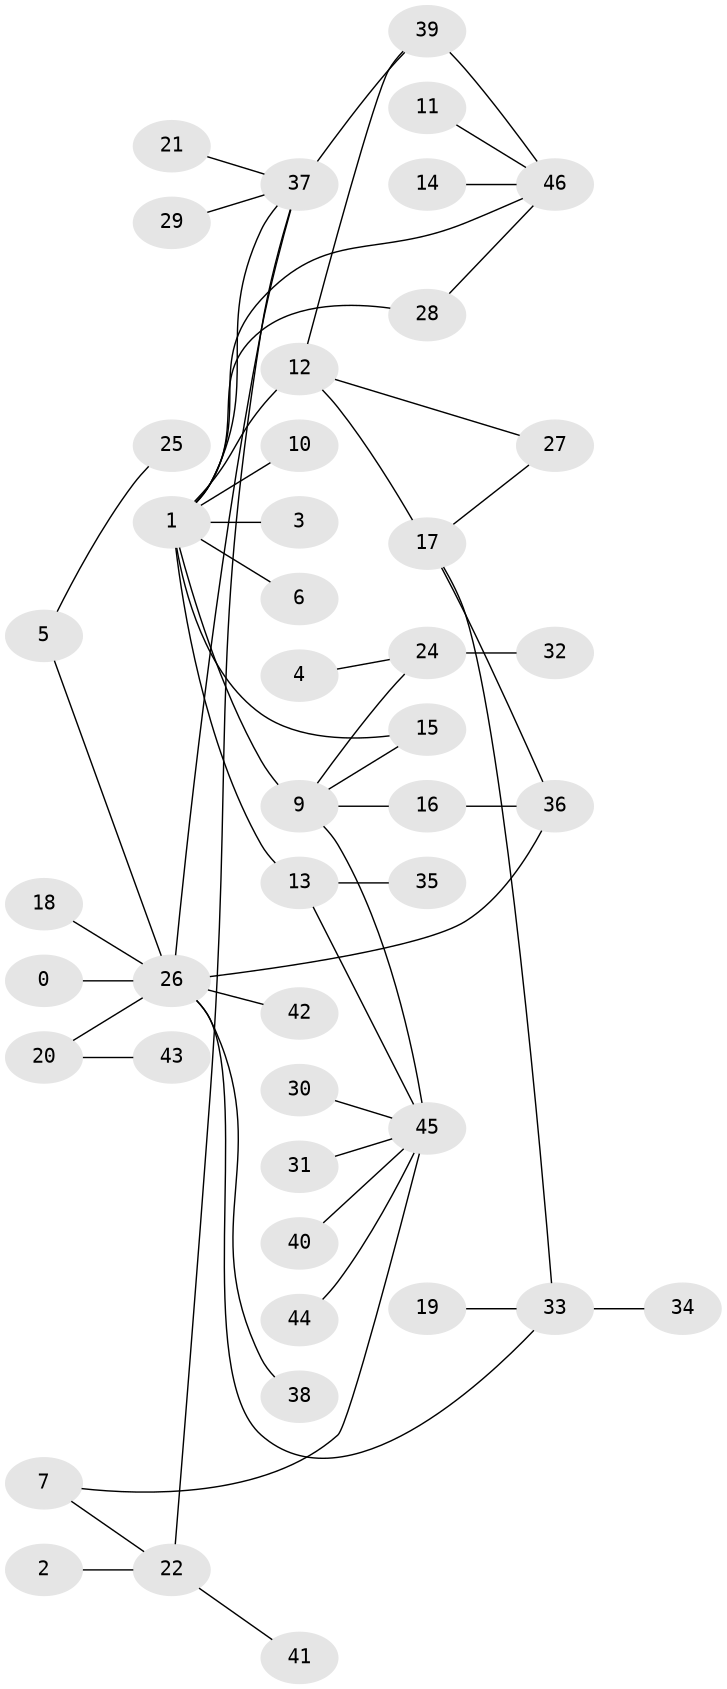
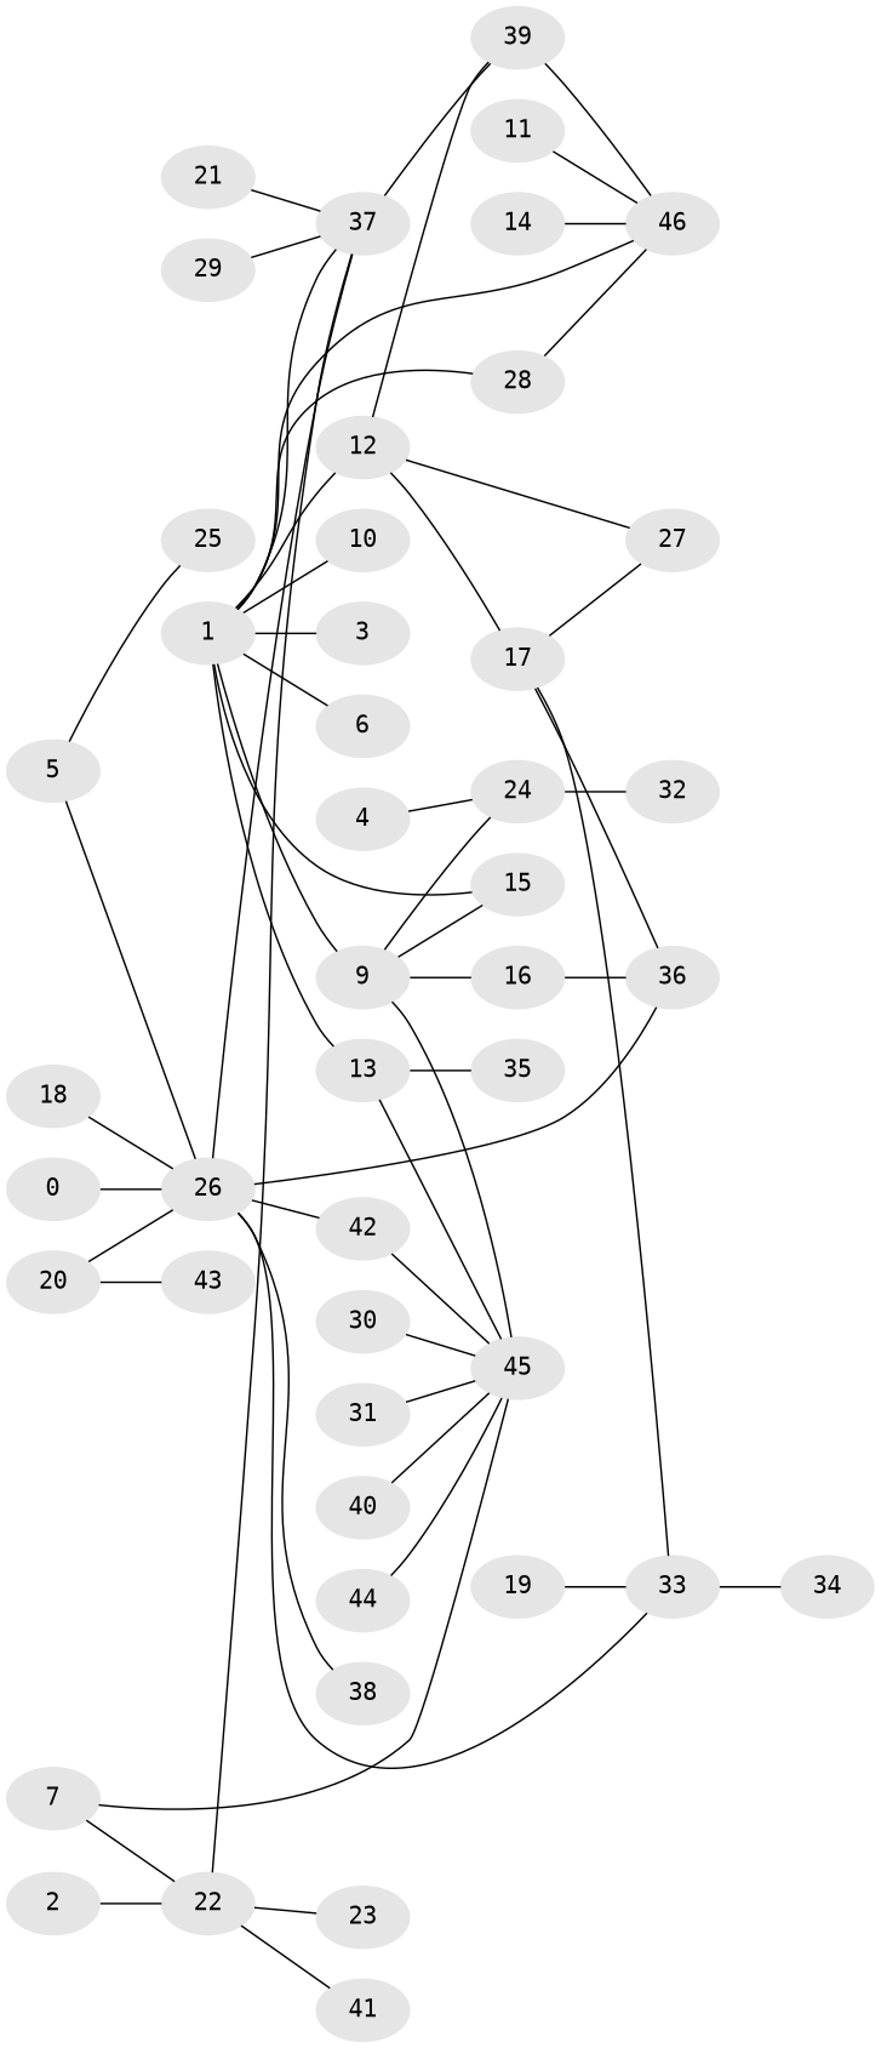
  graph {
    fontname="DejaVu Sans Mono"
    rankdir=LR
    node [color=gray90 fontname="DejaVu Sans Mono" style=filled]
    edge [fontname="DejaVu Sans Mono" weight=1.0]
    1
    3
    6
    9
    10
    12
    13
    28
    37
    46
    15
    24
    45
    16
    17
    27
    39
    35
    2
    22
+   23
    41
    4
    32
    5
    26
    25
    36
    33
    38
    42
    7
    n33 [label=0]
    11
    14
    34
    18
    19
    20
    43
    21
    29
    30
    31
    40
    44
    1 -- 3
    1 -- 6
    1 -- 9
    1 -- 10
    1 -- 12
    1 -- 13
    1 -- 28
    1 -- 37
    1 -- 46
    1 -- 15
    9 -- 15
    9 -- 24
    9 -- 45
    9 -- 16
    12 -- 17
    12 -- 27
    12 -- 39
    13 -- 45
    13 -- 35
    28 -- 46
    37 -- 39
    24 -- 32
    16 -- 36
    17 -- 27
    17 -- 36
    17 -- 33
    39 -- 46
    2 -- 22
    22 -- 37
+   22 -- 23
    22 -- 41
    4 -- 24
    5 -- 26
    5 -- 25
    26 -- 37
    26 -- 36
    26 -- 33
    26 -- 38
    26 -- 42
    33 -- 34
+   42 -- 45
    7 -- 45
    7 -- 22
    n33 -- 26
    11 -- 46
    14 -- 46
    18 -- 26
    19 -- 33
    20 -- 26
    20 -- 43
    21 -- 37
    29 -- 37
    30 -- 45
    31 -- 45
    40 -- 45
    44 -- 45
  }
